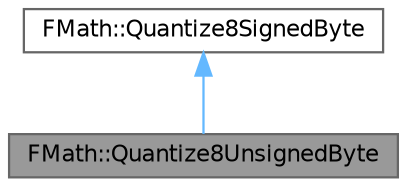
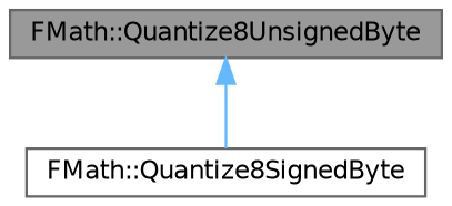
  digraph {
    rankdir=TB
    node [fontname=Helvetica fontsize=10 shape=box style=filled]
    n1 [color=gray40 fillcolor=grey60 fontcolor=black height=0.2 label="FMath::Quantize8UnsignedByte" width=0.4]
    n2 [color=grey40 fillcolor=white height=0.2 label="FMath::Quantize8SignedByte" width=0.4]
-   n2 -> n1 [color=steelblue1 dir=back fontname=Helvetica fontsize=10 labelfontname=Helvetica labelfontsize=10 style=solid]
+   n1 -> n2 [color=steelblue1 dir=back fontname=Helvetica fontsize=10 labelfontname=Helvetica labelfontsize=10 style=solid]
  }
